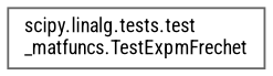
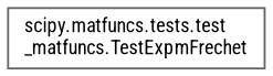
  digraph {
    rankdir=LR
    fontname="Roboto Condensed"
-   n1 [color=grey40 fillcolor=white fontname="Roboto Condensed" fontsize=10 height=0.2 label="scipy.linalg.tests.test\l_matfuncs.TestExpmFrechet" shape=box style=filled width=0.4]
+   n1 [color=grey40 fillcolor=white fontname="Roboto Condensed" fontsize=10 height=0.2 label="scipy.matfuncs.tests.test\l_matfuncs.TestExpmFrechet" shape=box style=filled width=0.4]
  }
